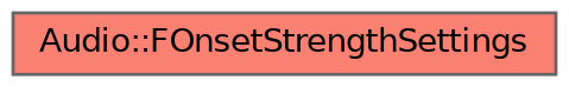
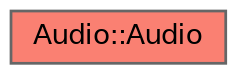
  digraph {
    rankdir=LR
-   n1 [color=grey40 fillcolor=salmon fontname=Helvetica fontsize=10 height=0.2 label="Audio::FOnsetStrengthSettings" shape=box style=filled width=0.4]
+   n1 [color=grey40 fillcolor=salmon fontname=Helvetica fontsize=10 height=0.2 label="Audio::Audio" shape=box style=filled width=0.4]
  }
